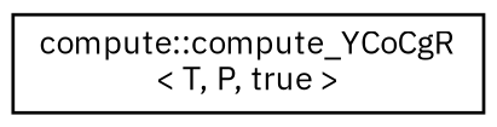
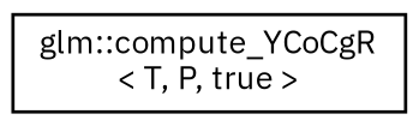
  digraph {
    rankdir=LR
    fontname="IBM Plex Sans"
-   n1 [color=black fillcolor=white fontname="IBM Plex Sans" fontsize=10 height=0.2 label="compute::compute_YCoCgR\l\< T, P, true \>" shape=record style=filled width=0.4]
+   n1 [color=black fillcolor=white fontname="IBM Plex Sans" fontsize=10 height=0.2 label="glm::compute_YCoCgR\l\< T, P, true \>" shape=record style=filled width=0.4]
  }
